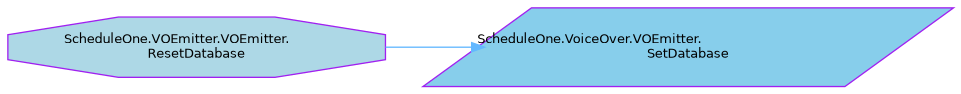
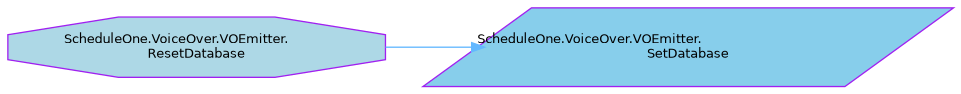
  digraph {
    rankdir=LR
    node [color=purple fontname=Helvetica fontsize=10 style=filled]
-   n1 [fillcolor=lightblue fontcolor=black height=0.2 label="ScheduleOne.VOEmitter.VOEmitter.\lResetDatabase" shape=octagon width=0.4]
+   n1 [fillcolor=lightblue fontcolor=black height=0.2 label="ScheduleOne.VoiceOver.VOEmitter.\lResetDatabase" shape=octagon width=0.4]
    n2 [fillcolor=skyblue height=0.2 label="ScheduleOne.VoiceOver.VOEmitter.\lSetDatabase" shape=parallelogram width=0.4]
    n1 -> n2 [color=steelblue1 fontname=Helvetica fontsize=10 labelfontname=Helvetica labelfontsize=10 style=solid]
  }
